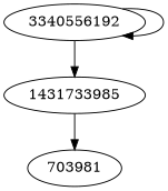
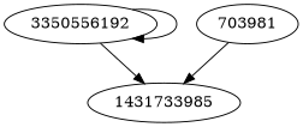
  digraph {
-   3340556192
+   3340556192 [label=3350556192]
    1431733985
    703981
    3340556192 -> 3340556192
    3340556192 -> 1431733985
-   1431733985 -> 703981
+   703981 -> 1431733985
  }
